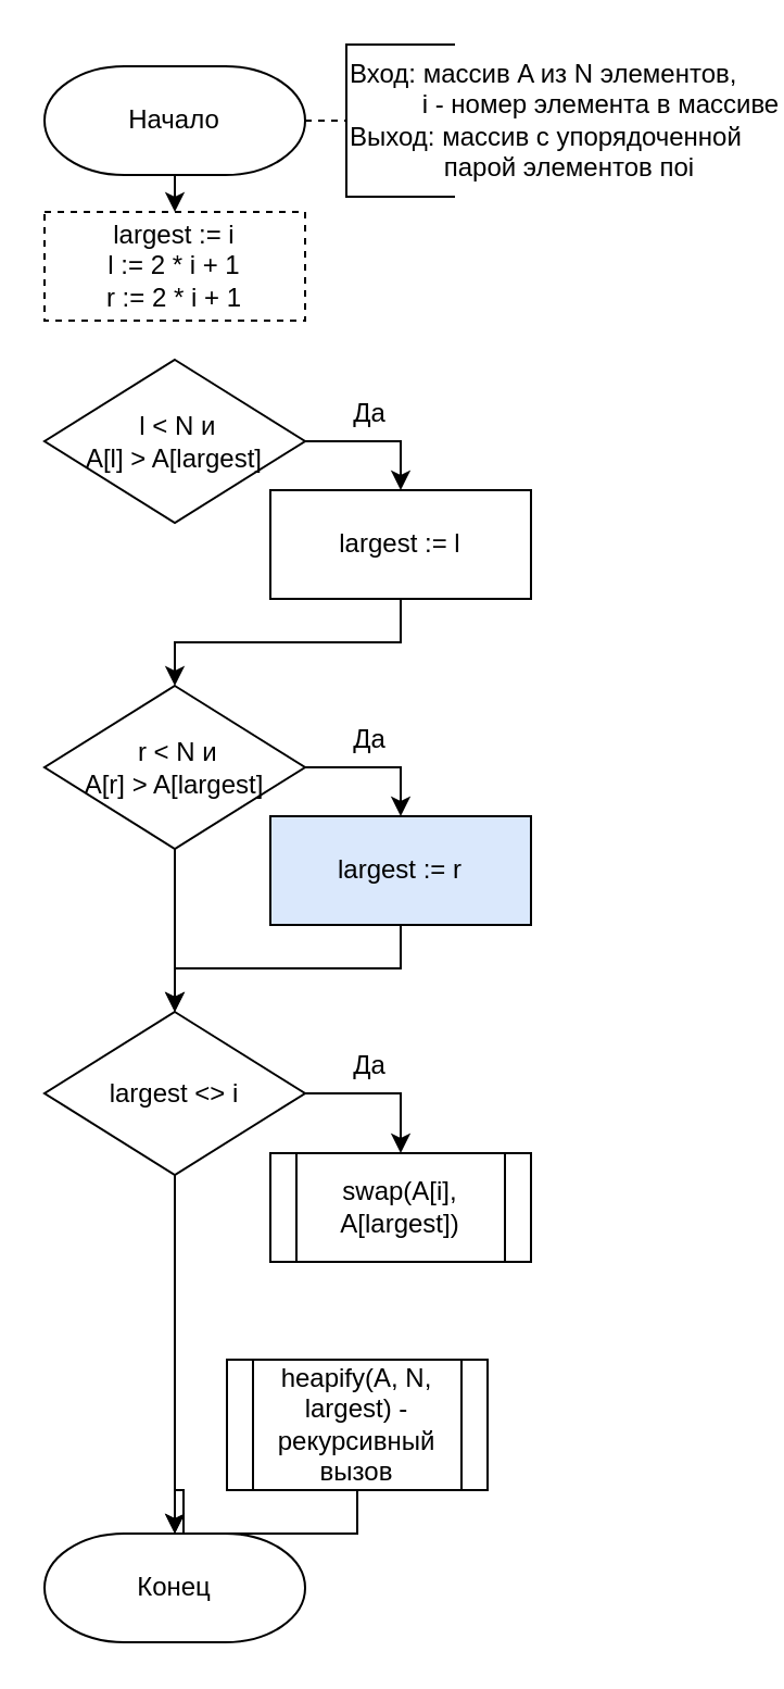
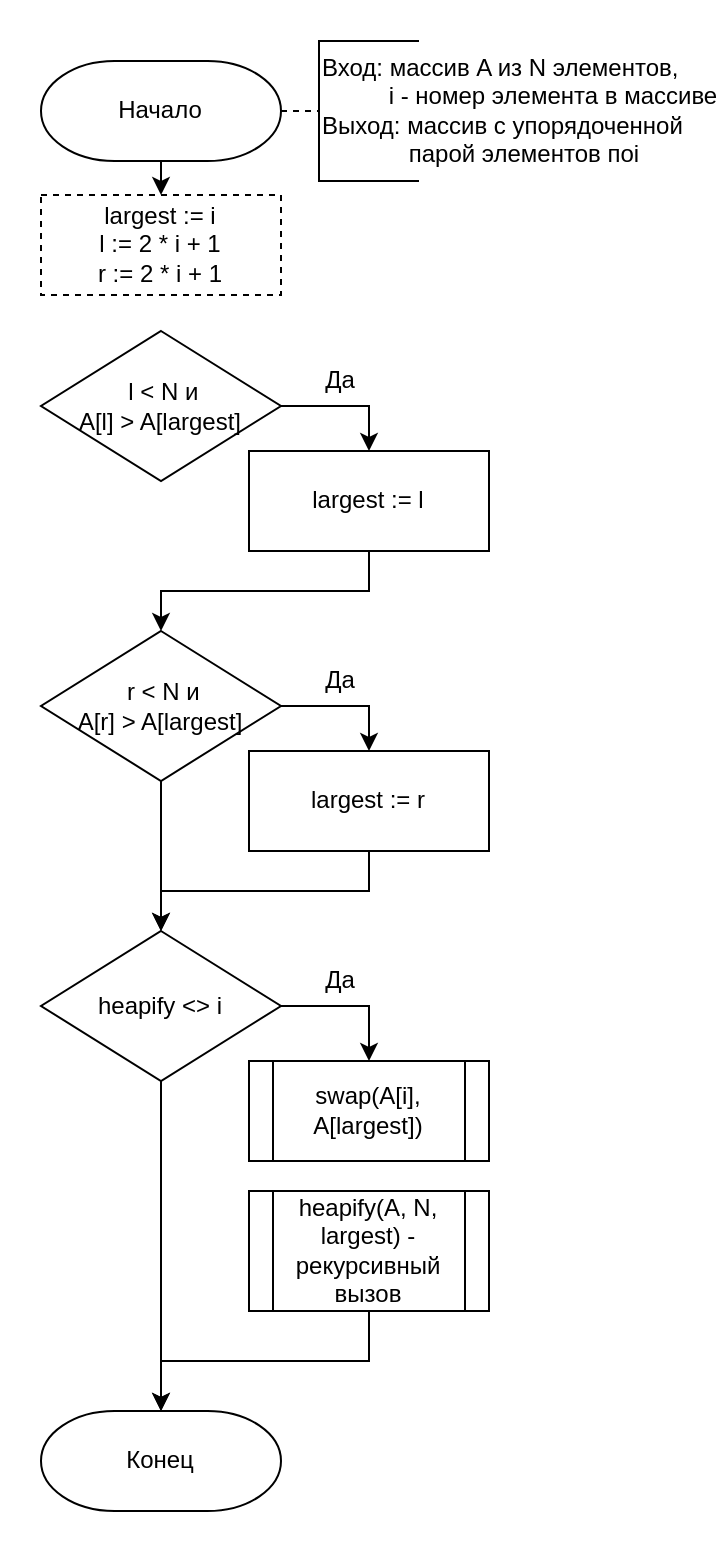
  <mxCell id="0" />
  <mxCell id="1" parent="0" />
  <mxCell id="2" style="edgeStyle=orthogonalEdgeStyle;rounded=0;orthogonalLoop=1;jettySize=auto;html=1;exitX=0.5;exitY=1;exitDx=0;exitDy=0;exitPerimeter=0;entryX=0.5;entryY=0;entryDx=0;entryDy=0;strokeWidth=1;" parent="1" source="3" target="6" edge="1"><mxGeometry relative="1" as="geometry" /></mxCell>
  <mxCell id="3" value="Начало" style="strokeWidth=1;html=1;shape=mxgraph.flowchart.terminator;whiteSpace=wrap;" parent="1" vertex="1"><mxGeometry x="20" y="30" width="120" height="50" as="geometry" /></mxCell>
  <mxCell id="4" value="Вход: массив A из N элементов,&lt;br&gt;&amp;nbsp; &amp;nbsp; &amp;nbsp; &amp;nbsp; &amp;nbsp; i - номер элемента в массиве&lt;br&gt;Выход: массив с упорядоченной &lt;br&gt;&amp;nbsp; &amp;nbsp; &amp;nbsp; &amp;nbsp; &amp;nbsp; &amp;nbsp; &amp;nbsp;парой элементов поi&amp;nbsp;" style="strokeWidth=1;html=1;shape=mxgraph.flowchart.annotation_1;align=left;pointerEvents=1;" parent="1" vertex="1"><mxGeometry x="159" y="20" width="50" height="70" as="geometry" /></mxCell>
  <mxCell id="5" value="" style="endArrow=none;dashed=1;html=1;strokeWidth=1;rounded=0;entryX=0;entryY=0.5;entryDx=0;entryDy=0;entryPerimeter=0;exitX=1;exitY=0.5;exitDx=0;exitDy=0;exitPerimeter=0;" parent="1" source="3" target="4" edge="1"><mxGeometry width="50" height="50" relative="1" as="geometry"><mxPoint x="100" y="185" as="sourcePoint" /><mxPoint x="150" y="135" as="targetPoint" /></mxGeometry></mxCell>
  <mxCell id="6" value="largest := i&lt;br&gt;l := 2 * i + 1&lt;br&gt;r := 2 * i + 1" style="rounded=0;whiteSpace=wrap;html=1;strokeWidth=1;dashed=1;" parent="1" vertex="1"><mxGeometry x="20" y="97" width="120" height="50" as="geometry" /></mxCell>
  <mxCell id="7" style="edgeStyle=orthogonalEdgeStyle;rounded=0;orthogonalLoop=1;jettySize=auto;html=1;exitX=1;exitY=0.5;exitDx=0;exitDy=0;exitPerimeter=0;strokeWidth=1;" parent="1" source="8" target="10" edge="1"><mxGeometry relative="1" as="geometry" /></mxCell>
  <mxCell id="8" value="&amp;nbsp;l &amp;lt; N и&lt;br&gt;A[l] &amp;gt; A[largest]" style="strokeWidth=1;html=1;shape=mxgraph.flowchart.decision;whiteSpace=wrap;" parent="1" vertex="1"><mxGeometry x="20" y="165" width="120" height="75" as="geometry" /></mxCell>
  <mxCell id="9" style="edgeStyle=orthogonalEdgeStyle;rounded=0;orthogonalLoop=1;jettySize=auto;html=1;exitX=0.5;exitY=1;exitDx=0;exitDy=0;strokeWidth=1;" parent="1" source="10" target="14" edge="1"><mxGeometry relative="1" as="geometry" /></mxCell>
  <mxCell id="10" value="largest := l" style="rounded=0;whiteSpace=wrap;html=1;strokeWidth=1;" parent="1" vertex="1"><mxGeometry x="124" y="225" width="120" height="50" as="geometry" /></mxCell>
  <mxCell id="11" value="Да" style="text;html=1;strokeColor=none;fillColor=none;align=center;verticalAlign=middle;whiteSpace=wrap;rounded=0;strokeWidth=1;" parent="1" vertex="1"><mxGeometry x="140" y="175" width="60" height="30" as="geometry" /></mxCell>
  <mxCell id="12" style="edgeStyle=orthogonalEdgeStyle;rounded=0;orthogonalLoop=1;jettySize=auto;html=1;exitX=1;exitY=0.5;exitDx=0;exitDy=0;exitPerimeter=0;strokeWidth=1;" parent="1" source="14" target="16" edge="1"><mxGeometry relative="1" as="geometry" /></mxCell>
  <mxCell id="13" style="edgeStyle=orthogonalEdgeStyle;rounded=0;orthogonalLoop=1;jettySize=auto;html=1;exitX=0.5;exitY=1;exitDx=0;exitDy=0;exitPerimeter=0;strokeWidth=1;" parent="1" source="14" target="20" edge="1"><mxGeometry relative="1" as="geometry" /></mxCell>
  <mxCell id="14" value="&amp;nbsp;r &amp;lt; N и&lt;br&gt;A[r] &amp;gt; A[largest]" style="strokeWidth=1;html=1;shape=mxgraph.flowchart.decision;whiteSpace=wrap;" parent="1" vertex="1"><mxGeometry x="20" y="315" width="120" height="75" as="geometry" /></mxCell>
  <mxCell id="15" style="edgeStyle=orthogonalEdgeStyle;rounded=0;orthogonalLoop=1;jettySize=auto;html=1;exitX=0.5;exitY=1;exitDx=0;exitDy=0;strokeWidth=1;" parent="1" source="16" target="20" edge="1"><mxGeometry relative="1" as="geometry" /></mxCell>
- <mxCell id="16" value="largest := r" style="rounded=0;whiteSpace=wrap;html=1;strokeWidth=1;fillColor=#dae8fc;" parent="1" vertex="1"><mxGeometry x="124" y="375" width="120" height="50" as="geometry" /></mxCell>
+ <mxCell id="16" value="largest := r" style="rounded=0;whiteSpace=wrap;html=1;strokeWidth=1;" parent="1" vertex="1"><mxGeometry x="124" y="375" width="120" height="50" as="geometry" /></mxCell>
  <mxCell id="17" value="Да" style="text;html=1;strokeColor=none;fillColor=none;align=center;verticalAlign=middle;whiteSpace=wrap;rounded=0;strokeWidth=1;" parent="1" vertex="1"><mxGeometry x="140" y="325" width="60" height="30" as="geometry" /></mxCell>
  <mxCell id="18" style="edgeStyle=orthogonalEdgeStyle;rounded=0;orthogonalLoop=1;jettySize=auto;html=1;exitX=1;exitY=0.5;exitDx=0;exitDy=0;exitPerimeter=0;strokeWidth=1;entryX=0.5;entryY=0;entryDx=0;entryDy=0;" parent="1" source="20" target="22" edge="1"><mxGeometry relative="1" as="geometry"><mxPoint x="184" y="525" as="targetPoint" /></mxGeometry></mxCell>
  <mxCell id="19" style="edgeStyle=orthogonalEdgeStyle;rounded=0;orthogonalLoop=1;jettySize=auto;html=1;exitX=0.5;exitY=1;exitDx=0;exitDy=0;exitPerimeter=0;strokeWidth=1;" parent="1" source="20" target="25" edge="1"><mxGeometry relative="1" as="geometry" /></mxCell>
- <mxCell id="20" value="largest &amp;lt;&amp;gt; i" style="strokeWidth=1;html=1;shape=mxgraph.flowchart.decision;whiteSpace=wrap;" parent="1" vertex="1"><mxGeometry x="20" y="465" width="120" height="75" as="geometry" /></mxCell>
+ <mxCell id="20" value="heapify &amp;lt;&amp;gt; i" style="strokeWidth=1;html=1;shape=mxgraph.flowchart.decision;whiteSpace=wrap;" parent="1" vertex="1"><mxGeometry x="20" y="465" width="120" height="75" as="geometry" /></mxCell>
  <mxCell id="21" value="Да" style="text;html=1;strokeColor=none;fillColor=none;align=center;verticalAlign=middle;whiteSpace=wrap;rounded=0;strokeWidth=1;" parent="1" vertex="1"><mxGeometry x="140" y="475" width="60" height="30" as="geometry" /></mxCell>
  <mxCell id="22" value="swap(A[i], A[largest])" style="shape=process;whiteSpace=wrap;html=1;backgroundOutline=1;strokeWidth=1;" parent="1" vertex="1"><mxGeometry x="124" y="530" width="120" height="50" as="geometry" /></mxCell>
  <mxCell id="23" style="edgeStyle=orthogonalEdgeStyle;rounded=0;orthogonalLoop=1;jettySize=auto;html=1;exitX=0.5;exitY=1;exitDx=0;exitDy=0;entryX=0.5;entryY=0;entryDx=0;entryDy=0;entryPerimeter=0;strokeWidth=1;" parent="1" source="24" target="25" edge="1"><mxGeometry relative="1" as="geometry" /></mxCell>
- <mxCell id="24" value="heapify(A, N, largest) - рекурсивный вызов" style="shape=process;whiteSpace=wrap;html=1;backgroundOutline=1;strokeWidth=1;" parent="1" vertex="1"><mxGeometry x="104" y="625" width="120" height="60" as="geometry" /></mxCell>
+ <mxCell id="24" value="heapify(A, N, largest) - рекурсивный вызов" style="shape=process;whiteSpace=wrap;html=1;backgroundOutline=1;strokeWidth=1;" parent="1" vertex="1"><mxGeometry x="124" y="595" width="120" height="60" as="geometry" /></mxCell>
  <mxCell id="25" value="Конец" style="strokeWidth=1;html=1;shape=mxgraph.flowchart.terminator;whiteSpace=wrap;" parent="1" vertex="1"><mxGeometry x="20" y="705" width="120" height="50" as="geometry" /></mxCell>
